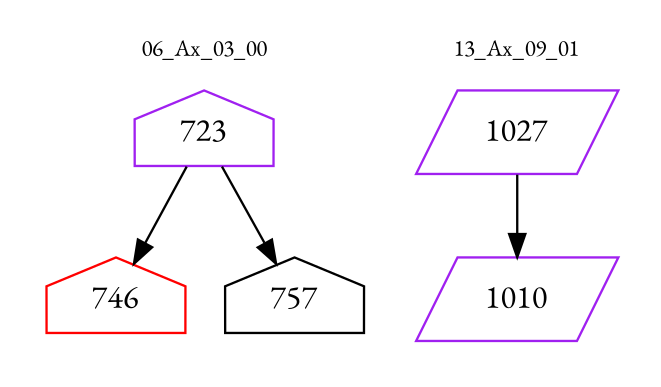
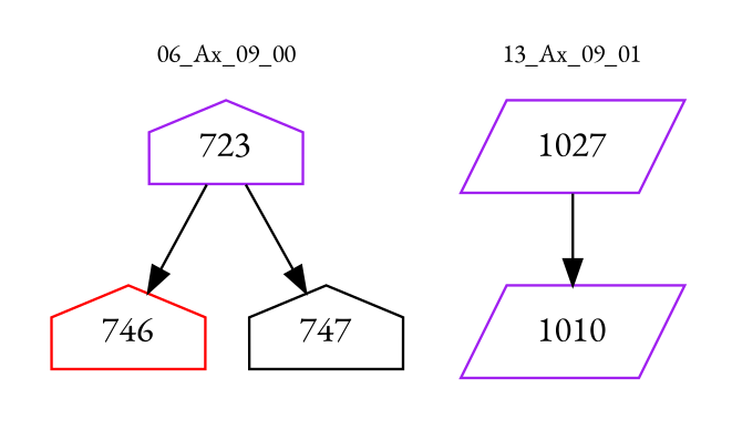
  digraph {
    fontname="EB Garamond"
    node [color=purple fontname="EB Garamond" shape=house]
    edge [arrowhead=normal color=black fontname="EB Garamond"]
    n1 [label=723]
    n2 [color=red label=746]
-   n3 [color=black label=757]
+   n3 [color=black label=747]
    n4 [label=1027 shape=parallelogram]
    n5 [label=1010 shape=parallelogram]
    subgraph cluster_1 {
      color=white
      fontsize=10
-     label="06_Ax_03_00"
+     label="06_Ax_09_00"
      n1
      n2
      n3
    }
    subgraph cluster_2 {
      color=white
      fontsize=10
      label="13_Ax_09_01"
      n4
      n5
    }
    n1 -> n2
    n1 -> n3
    n4 -> n5
  }
